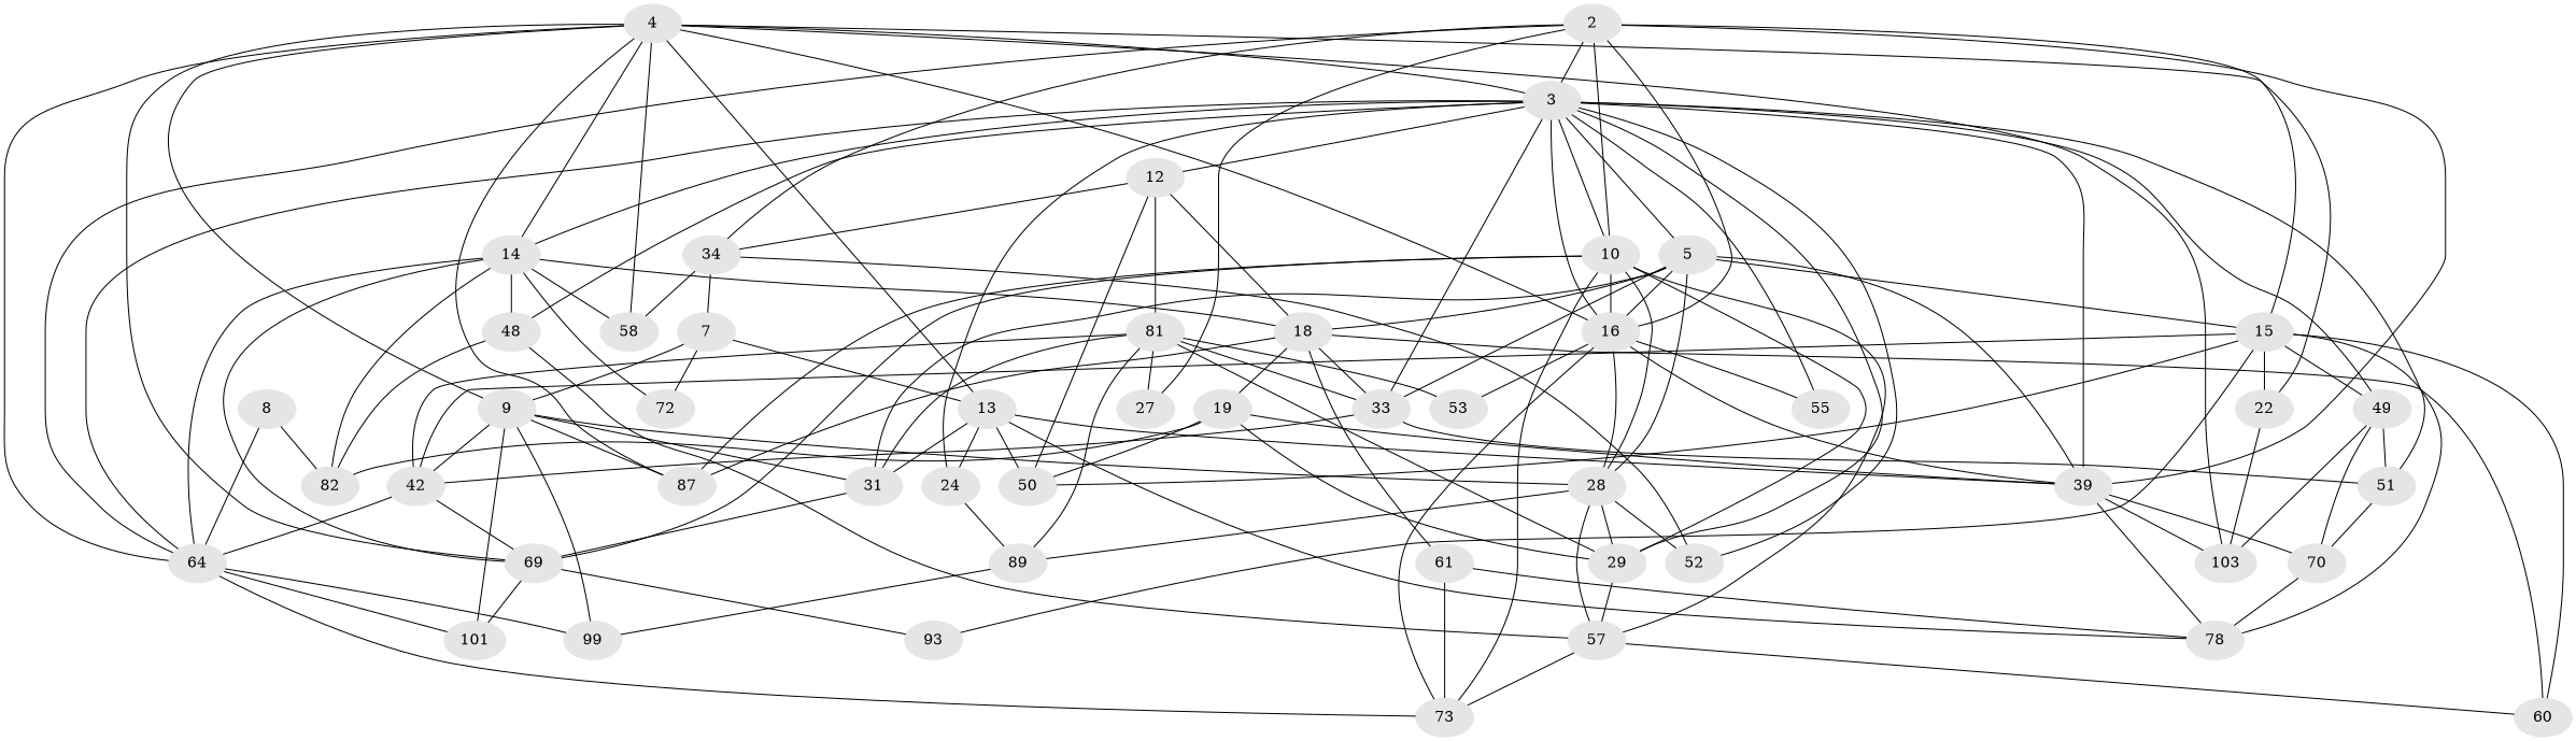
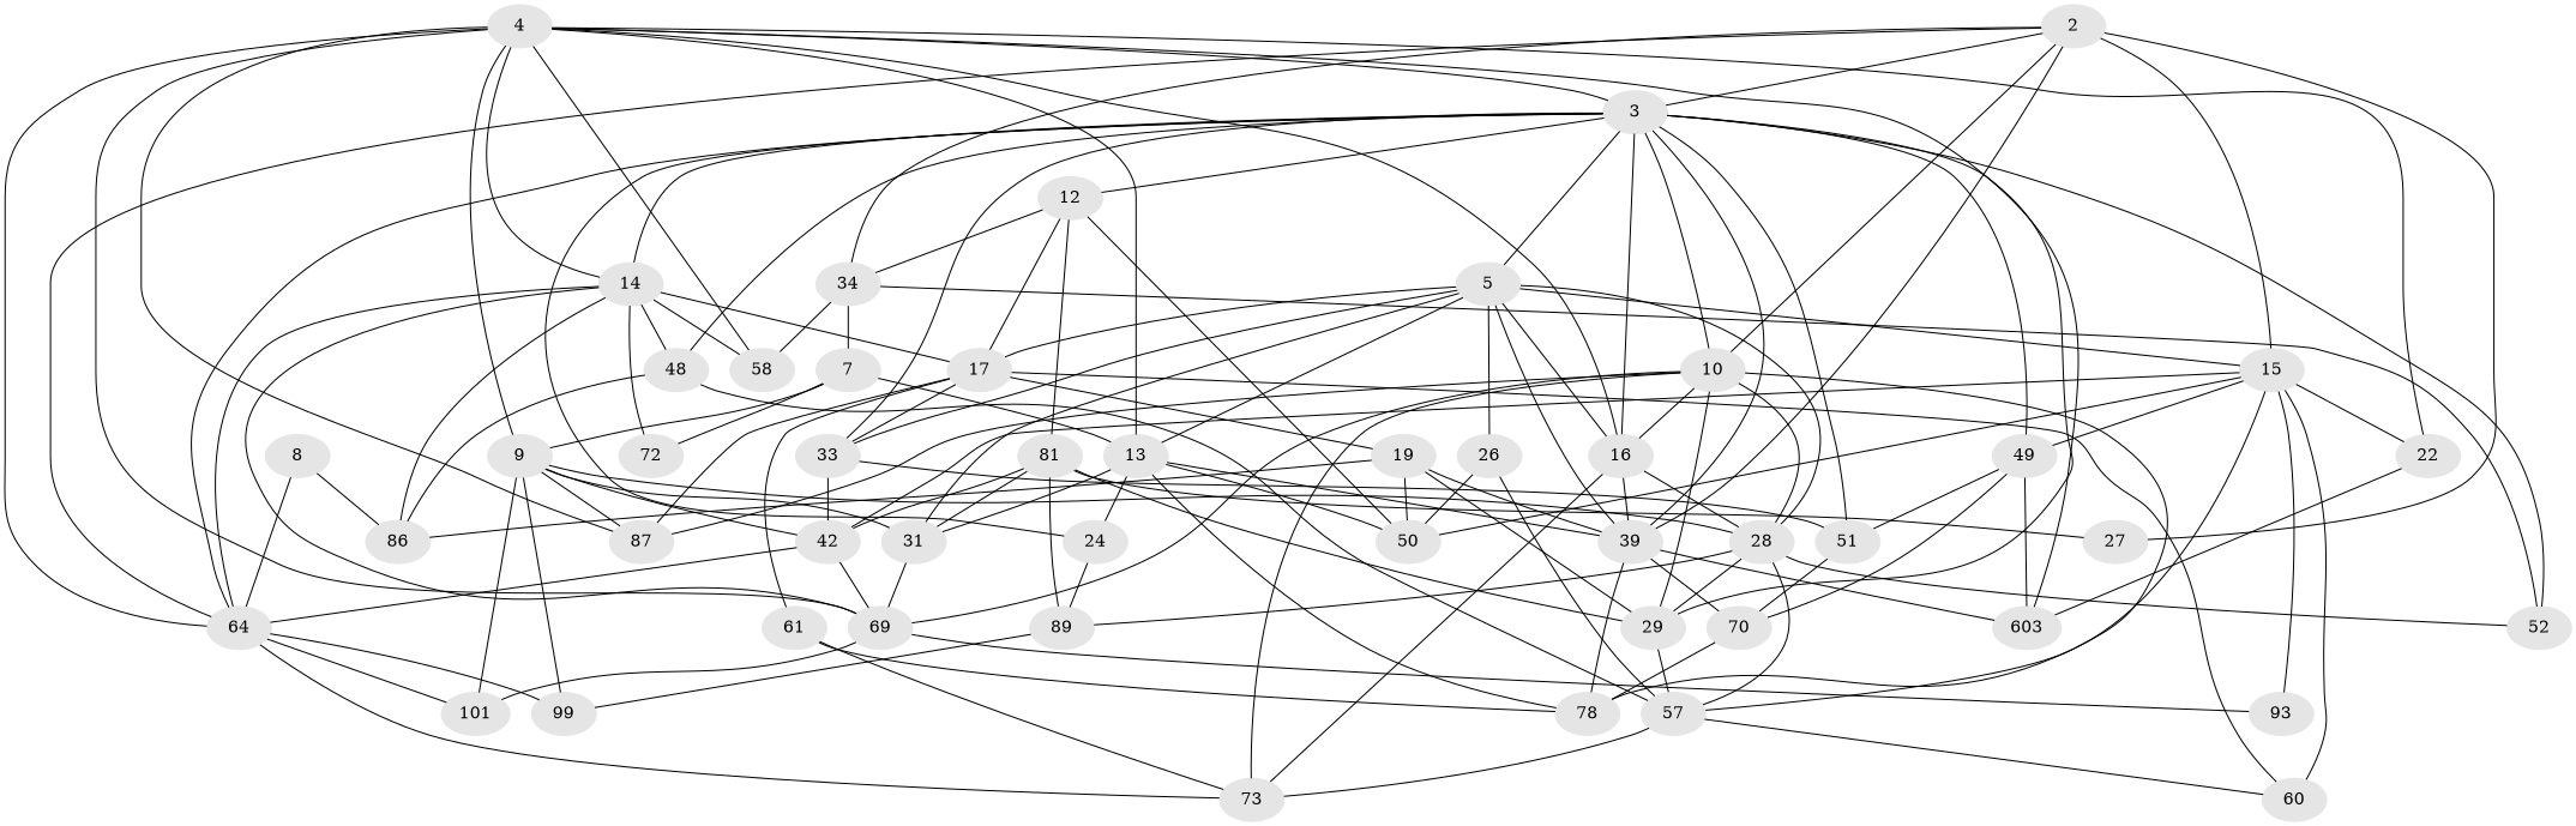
  graph {
    node [color=gray90 style=filled]
    n1 [label=4 super="+11+54+65"]
    3 [super="+6+4+23"]
    9 [super="+38"]
    13 [super="+25+77"]
    14
    16 [super="+104"]
    22 [super="+66"]
    n8 [label=87]
    58
    64 [super="+81+71"]
    69 [super="+79"]
-   103
+   103 [label=603]
    10 [super="+20"]
    39 [super="+44"]
    5 [super="+100+17"]
    12 [super="+75+76"]
    24
    29 [super="+94"]
    33 [super="+80"]
    48
    49 [super="+68"]
    51 [super="+92"]
    52
-   55
    28 [super="+84+45"]
    31 [super="+74"]
    42 [super="+46"]
    99
    101
    50 [super="+95"]
    78 [super="+90"]
-   18 [super="+37"]
+   18 [super="+37" label=17]
    72
-   82
+   82 [label=86]
    73 [super="+98"]
-   53
    93
    2 [super="+59"]
    15 [super="+30+67"]
    27
    34
    57 [super="+97"]
    60
    7 [super="+88"]
    70
+   26
    n47 [label=81 super="+40"]
    89
    19
    61
    8
    n1 -- 3
    n1 -- 9
    n1 -- 13
    n1 -- 14
    n1 -- 16
    n1 -- 22
    n1 -- n8
    n1 -- 58
    n1 -- 64
    n1 -- 69
    n1 -- 103
    3 -- 14
    3 -- 16 [weight=2]
    3 -- 64 [weight=3]
    3 -- 10
    3 -- 39
    3 -- 5
    3 -- 12
    3 -- 24
    3 -- 29
    3 -- 33
    3 -- 48
    3 -- 49
    3 -- 51 [weight=2]
    3 -- 52
-   3 -- 55
    9 -- n8
    9 -- 28
    9 -- 31
    9 -- 42
    9 -- 99
    9 -- 101
    13 -- 39
    13 -- 24
    13 -- 31
    13 -- 50
    13 -- 78
    14 -- 58
    14 -- 64
    14 -- 69
    14 -- 48
    14 -- 18
    14 -- 72
    14 -- 82
    16 -- 39
-   16 -- 55
    16 -- 28
    16 -- 73
-   16 -- 53
    22 -- 103
    64 -- 99
    64 -- 101
    64 -- 73
    69 -- 101
    69 -- 93
    10 -- 16
    10 -- n8
    10 -- 69
    10 -- 29
    10 -- 28
    10 -- 73
    10 -- 57
    39 -- 103
    39 -- 78
    39 -- 70
+   5 -- 13 [weight=2]
    5 -- 16
    5 -- 39
    5 -- 33
    5 -- 28 [weight=2]
    5 -- 31
    5 -- 18
    5 -- 15
+   5 -- 26
    12 -- 50
    12 -- 18
    12 -- 34
    12 -- n47
    24 -- 89
    29 -- 57
    33 -- 51
    33 -- 42
    48 -- 82
    48 -- 57
    49 -- 103
    49 -- 51
    49 -- 70
    51 -- 70
    28 -- 29
    28 -- 52
    28 -- 57
    28 -- 89
    31 -- 69
    42 -- 64 [weight=2]
    42 -- 69
    18 -- n8
    18 -- 33
    18 -- 60
    18 -- 19
    18 -- 61
    2 -- 3
-   2 -- 16
    2 -- 64
    2 -- 10
    2 -- 39
    2 -- 15
    2 -- 27
    2 -- 34
    15 -- 22
    15 -- 49
    15 -- 42
    15 -- 50
    15 -- 78 [weight=2]
    15 -- 93
    15 -- 60 [weight=2]
    34 -- 58
    34 -- 52
    34 -- 7
    57 -- 73
    57 -- 60
    7 -- 9
    7 -- 13 [weight=2]
    7 -- 72
    70 -- 78
+   26 -- 50
+   26 -- 57
    n47 -- 29 [weight=2]
-   n47 -- 33
    n47 -- 31
    n47 -- 42
-   n47 -- 53
    n47 -- 27
    n47 -- 89
    89 -- 99
    19 -- 39
    19 -- 29
    19 -- 50
    19 -- 82
    61 -- 78
    61 -- 73
    8 -- 64
    8 -- 82
  }
